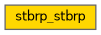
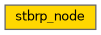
  digraph {
    rankdir=TB
-   n1 [color=grey40 fillcolor=gold fontname=Helvetica fontsize=10 height=0.2 label=stbrp_stbrp shape=box style=filled width=0.4]
+   n1 [color=grey40 fillcolor=gold fontname=Helvetica fontsize=10 height=0.2 label=stbrp_node shape=box style=filled width=0.4]
  }
